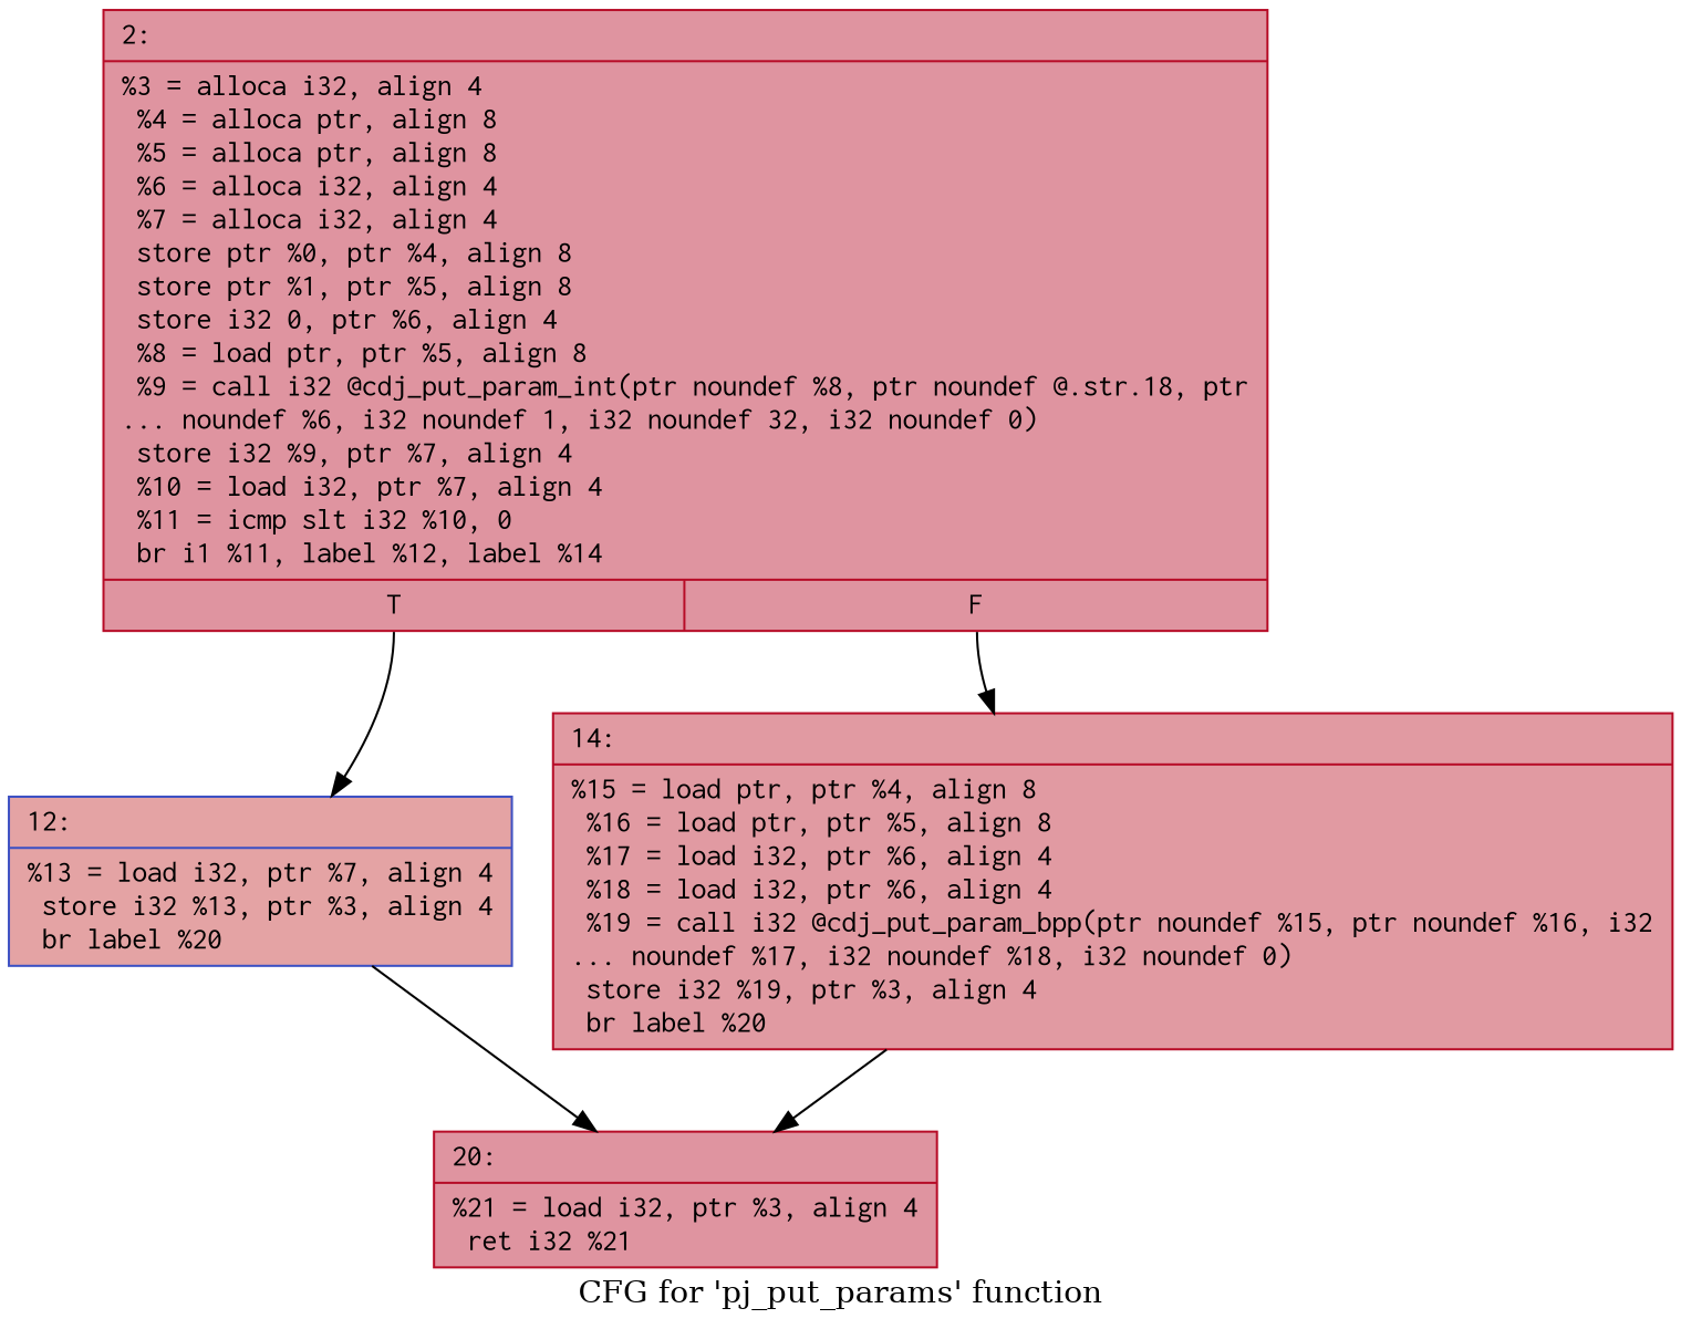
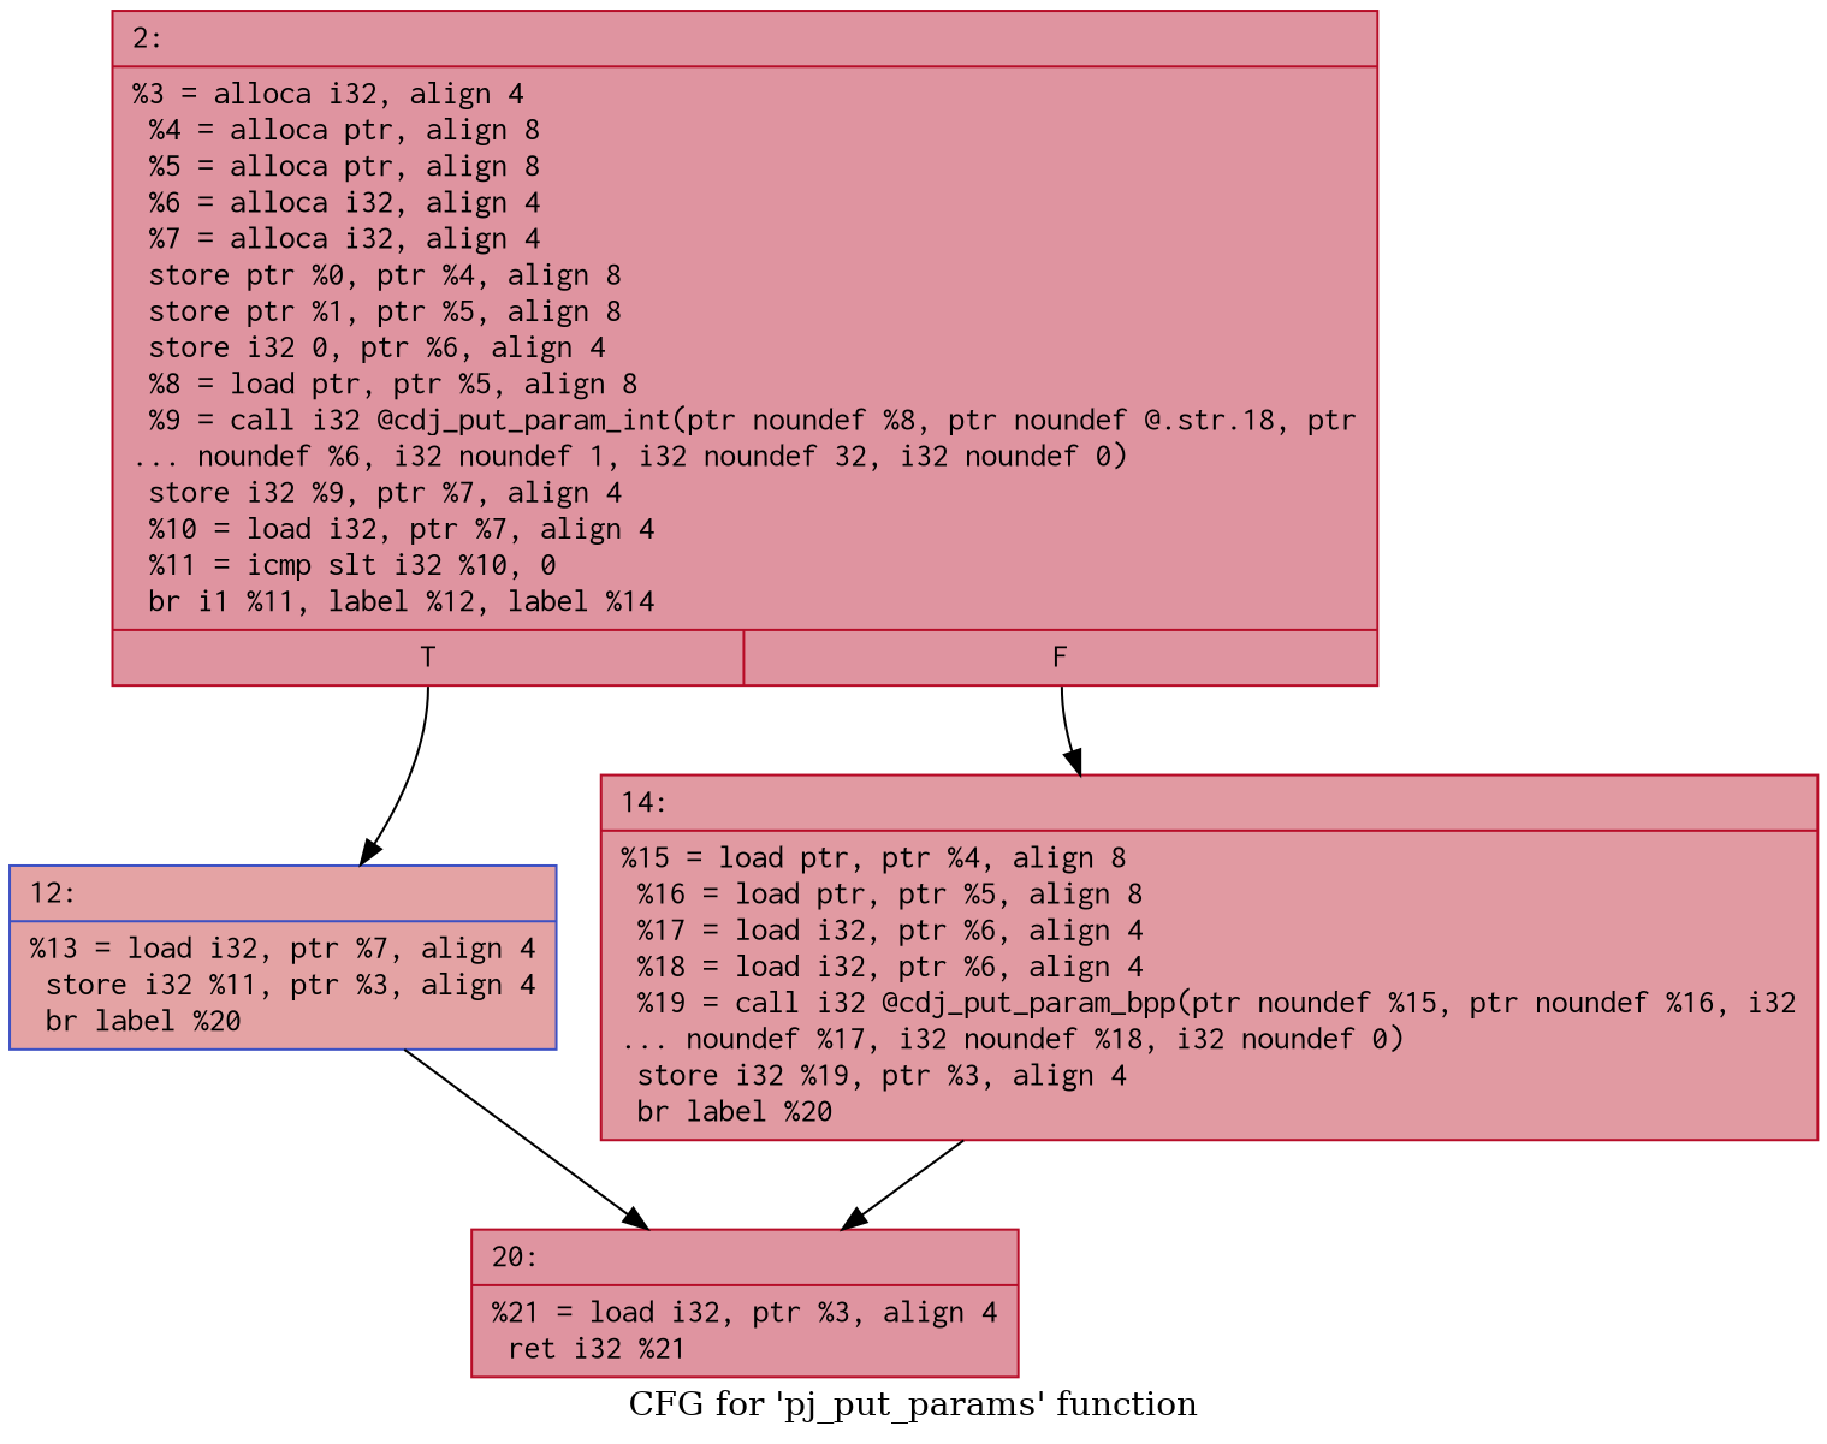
  digraph {
    label="CFG for 'pj_put_params' function"
    node [color="#b70d28ff" fillcolor="#b70d2870" fontname=Courier shape=record style=filled]
    n1 [label="{2:\l|  %3 = alloca i32, align 4\l  %4 = alloca ptr, align 8\l  %5 = alloca ptr, align 8\l  %6 = alloca i32, align 4\l  %7 = alloca i32, align 4\l  store ptr %0, ptr %4, align 8\l  store ptr %1, ptr %5, align 8\l  store i32 0, ptr %6, align 4\l  %8 = load ptr, ptr %5, align 8\l  %9 = call i32 @cdj_put_param_int(ptr noundef %8, ptr noundef @.str.18, ptr\l... noundef %6, i32 noundef 1, i32 noundef 32, i32 noundef 0)\l  store i32 %9, ptr %7, align 4\l  %10 = load i32, ptr %7, align 4\l  %11 = icmp slt i32 %10, 0\l  br i1 %11, label %12, label %14\l|{<s0>T|<s1>F}}"]
-   n2 [color="#3d50c3ff" fillcolor="#c32e3170" label="{12:\l|  %13 = load i32, ptr %7, align 4\l  store i32 %13, ptr %3, align 4\l  br label %20\l}"]
+   n2 [color="#3d50c3ff" fillcolor="#c32e3170" label="{12:\l|  %13 = load i32, ptr %7, align 4\l  store i32 %11, ptr %3, align 4\l  br label %20\l}"]
    n3 [fillcolor="#bb1b2c70" label="{14:\l|  %15 = load ptr, ptr %4, align 8\l  %16 = load ptr, ptr %5, align 8\l  %17 = load i32, ptr %6, align 4\l  %18 = load i32, ptr %6, align 4\l  %19 = call i32 @cdj_put_param_bpp(ptr noundef %15, ptr noundef %16, i32\l... noundef %17, i32 noundef %18, i32 noundef 0)\l  store i32 %19, ptr %3, align 4\l  br label %20\l}"]
    n4 [label="{20:\l|  %21 = load i32, ptr %3, align 4\l  ret i32 %21\l}"]
    n1 -> n2 [tailport=s0]
    n1 -> n3 [tailport=s1]
    n2 -> n4
    n3 -> n4
  }
